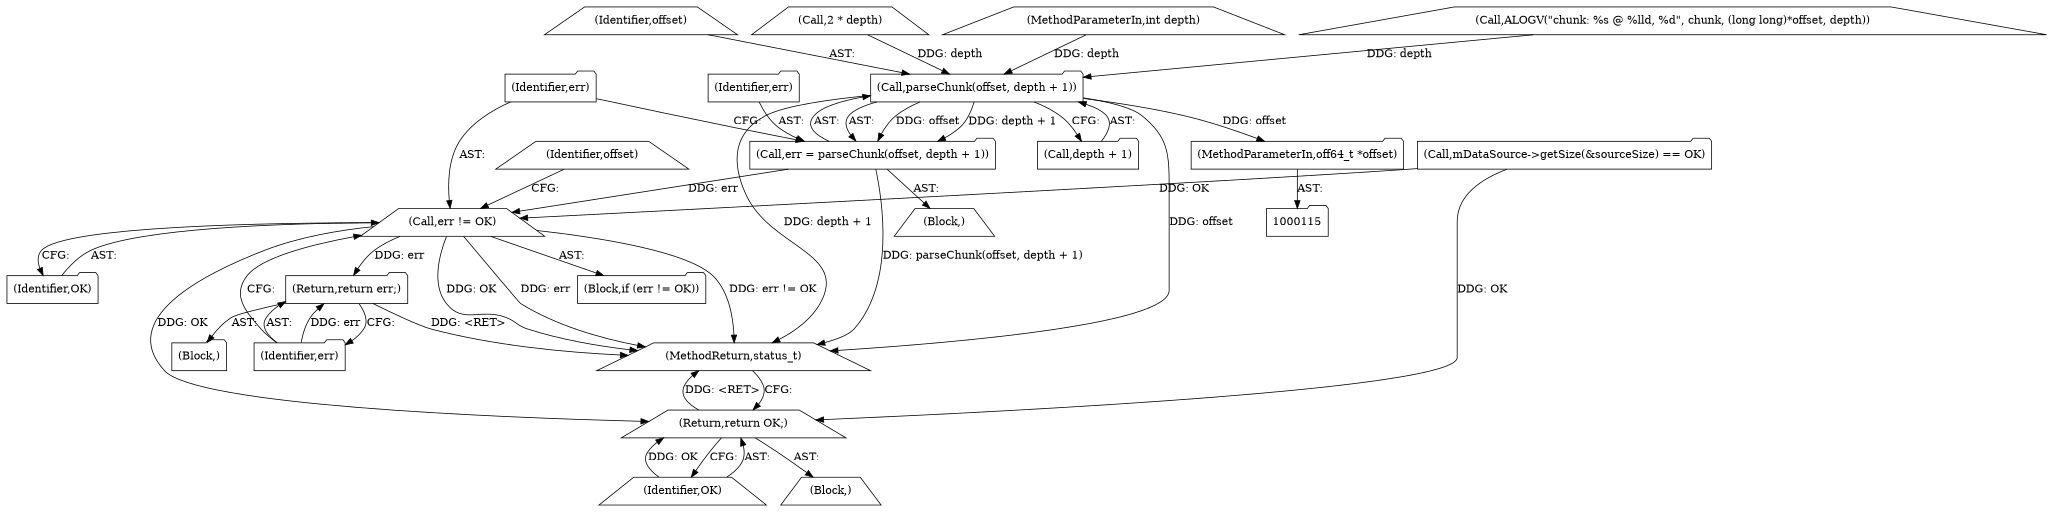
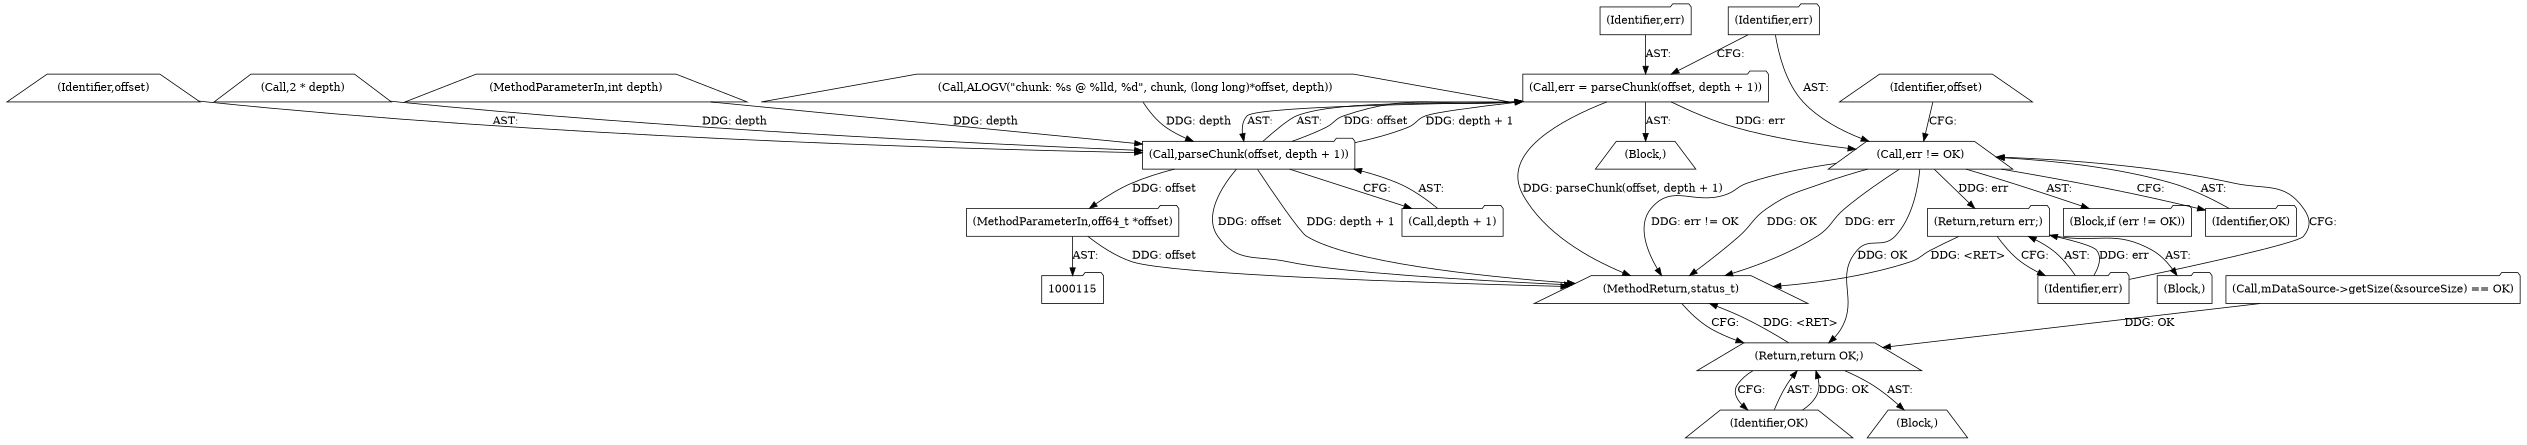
  digraph {
    node [shape=folder]
    n1 [label="(MethodParameterIn,off64_t *offset)"]
    n2 [label="(MethodReturn,status_t)" shape=trapezium]
    1000115
    n4 [label="(Call,parseChunk(offset, depth + 1))"]
    n5 [label="(Call,err = parseChunk(offset, depth + 1))"]
    n6 [label="(Call,depth + 1)"]
    n7 [label="(Return,return OK;)" shape=trapezium]
    n8 [label="(Call,err != OK)" shape=trapezium]
    n9 [label="(Block,)" shape=trapezium]
    n10 [label="(Return,return err;)"]
    n11 [label="(Block,if (err != OK))"]
    n12 [label="(Identifier,OK)"]
    n13 [label="(Identifier,err)"]
    n14 [label="(Block,)"]
    n15 [label="(Identifier,OK)" shape=trapezium]
    n16 [label="(Block,)" shape=trapezium]
    n17 [label="(Identifier,offset)" shape=trapezium]
    n18 [label="(Call,mDataSource->getSize(&sourceSize) == OK)"]
    n19 [label="(Identifier,err)"]
    n20 [label="(Call,2 * depth)" shape=trapezium]
    n21 [label="(Identifier,err)"]
    n22 [label="(MethodParameterIn,int depth)" shape=trapezium]
    n23 [label="(Identifier,offset)" shape=trapezium]
    n24 [label="(Call,ALOGV(\"chunk: %s @ %lld, %d\", chunk, (long long)*offset, depth))" shape=trapezium]
+   n1 -> n2 [label="DDG: offset"]
    n1 -> 1000115 [label="AST: "]
    n2 -> n7 [label="CFG: "]
    n4 -> n1 [label="DDG: offset"]
    n4 -> n2 [label="DDG: offset"]
    n4 -> n2 [label="DDG: depth + 1"]
    n4 -> n5 [label="AST: "]
    n4 -> n5 [label="DDG: offset"]
    n4 -> n5 [label="DDG: depth + 1"]
    n4 -> n6 [label="CFG: "]
    n5 -> n2 [label="DDG: parseChunk(offset, depth + 1)"]
    n5 -> n4 [label="AST: "]
    n5 -> n8 [label="DDG: err"]
    n5 -> n9 [label="AST: "]
    n6 -> n4 [label="AST: "]
    n7 -> n2 [label="DDG: <RET>"]
    n7 -> n15 [label="CFG: "]
    n7 -> n16 [label="AST: "]
    n8 -> n2 [label="DDG: err != OK"]
    n8 -> n2 [label="DDG: OK"]
    n8 -> n2 [label="DDG: err"]
    n8 -> n7 [label="DDG: OK"]
    n8 -> n10 [label="DDG: err"]
    n8 -> n11 [label="AST: "]
    n8 -> n12 [label="CFG: "]
    n10 -> n2 [label="DDG: <RET>"]
    n10 -> n13 [label="CFG: "]
    n10 -> n14 [label="AST: "]
    n12 -> n8 [label="AST: "]
    n13 -> n8 [label="CFG: "]
    n13 -> n10 [label="AST: "]
    n13 -> n10 [label="DDG: err"]
    n15 -> n7 [label="AST: "]
    n15 -> n7 [label="DDG: OK"]
    n17 -> n4 [label="AST: "]
    n18 -> n7 [label="DDG: OK"]
-   n18 -> n8 [label="DDG: OK"]
    n19 -> n5 [label="AST: "]
    n20 -> n4 [label="DDG: depth"]
    n21 -> n5 [label="CFG: "]
    n21 -> n8 [label="AST: "]
    n22 -> n4 [label="DDG: depth"]
    n23 -> n8 [label="CFG: "]
    n24 -> n4 [label="DDG: depth"]
  }
